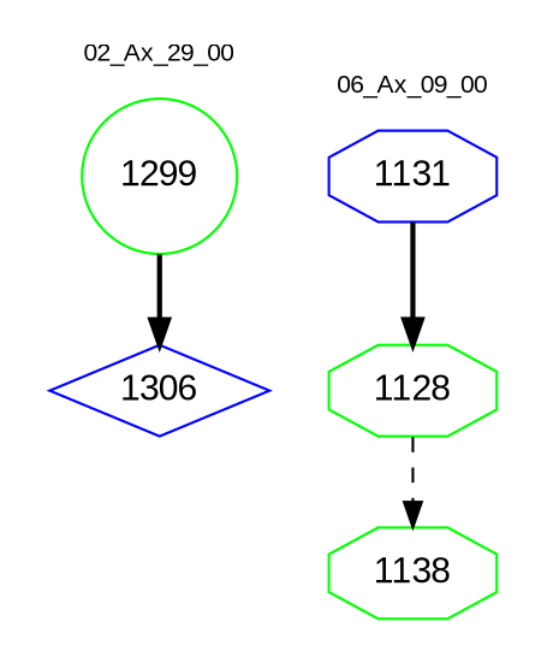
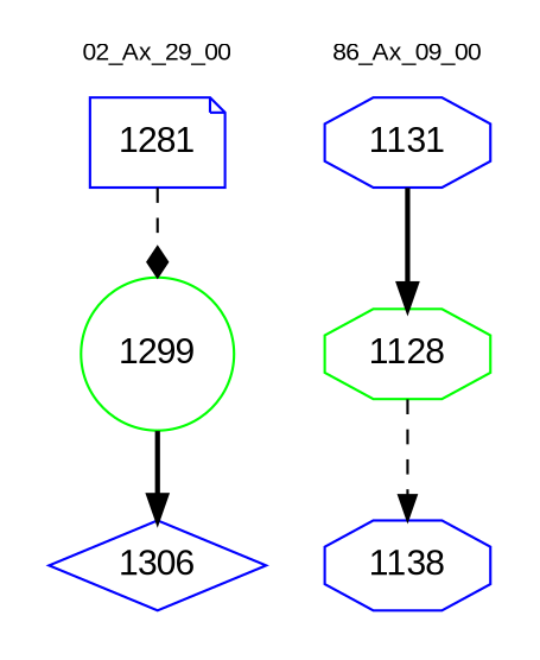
  digraph {
    fontname="Liberation Sans"
    node [color=blue fontname="Liberation Sans" shape=octagon]
    edge [arrowhead=normal color=black fontname="Liberation Sans" style=dashed]
+   n1 [label=1281 shape=note]
    n2 [color=green label=1299 shape=circle]
    n3 [label=1306 shape=diamond]
    n4 [label=1131]
    n5 [color=green label=1128]
-   n6 [color=green label=1138]
+   n6 [label=1138]
    subgraph cluster_1 {
      color=white
      fontsize=10
      label="02_Ax_29_00"
+     n1
      n2
      n3
    }
    subgraph cluster_2 {
      color=white
      fontsize=10
-     label="06_Ax_09_00"
+     label="86_Ax_09_00"
      n4
      n5
      n6
    }
+   n1 -> n2 [arrowhead=diamond]
    n2 -> n3 [style=bold]
    n4 -> n5 [style=bold]
    n5 -> n6
  }
